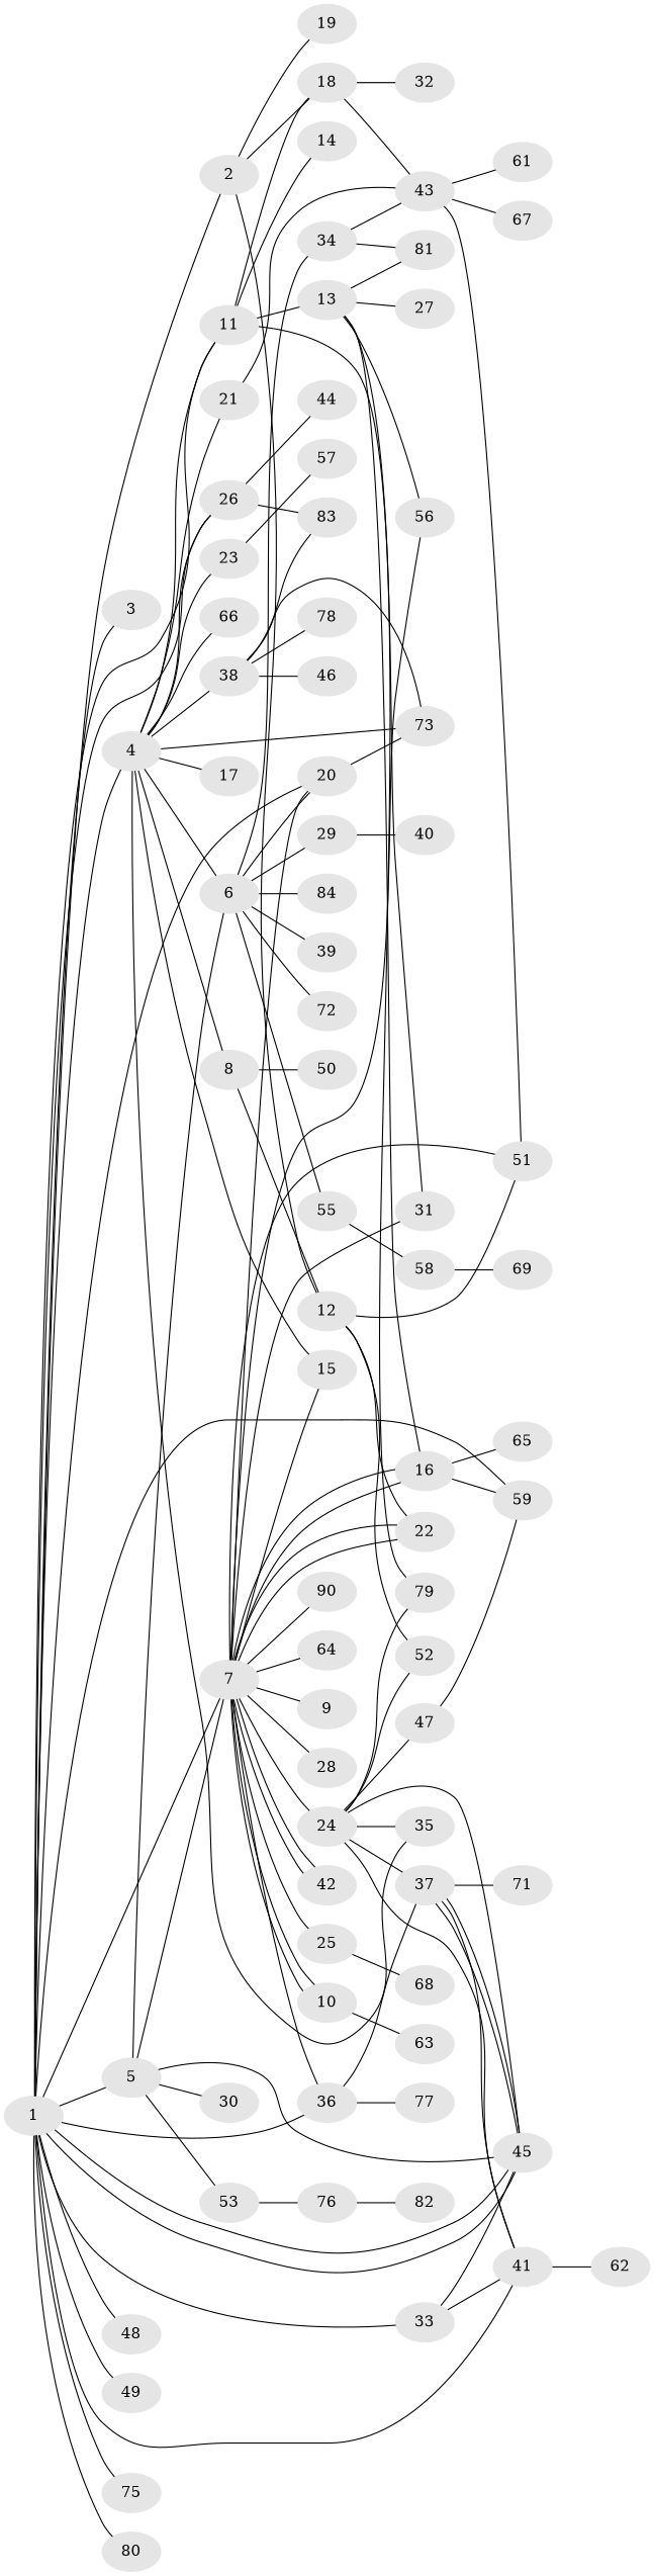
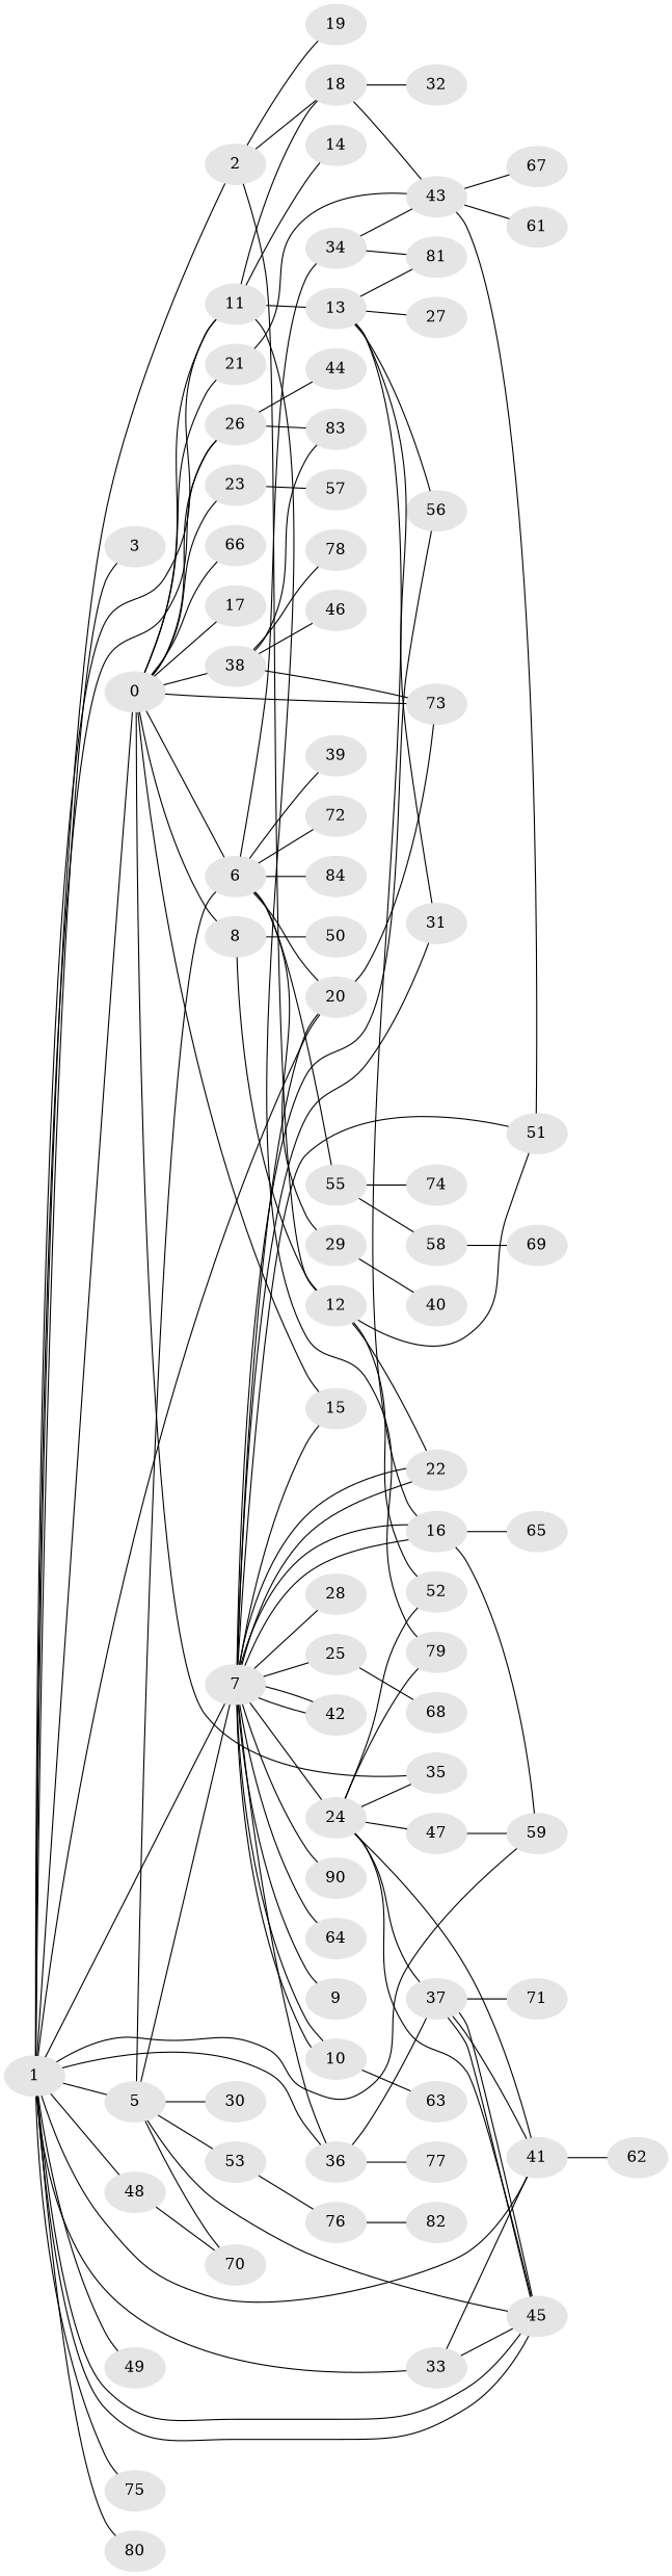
  graph {
    rankdir=LR
    node [color=gray90 style=filled]
    1
    2
    3
-   4
+   4 [label=0]
    5
    7
    11
    20
    26
    33
    36
    41
    45
    48
    49
    59
    75
    80
    12
    18
    19
    6
    8
    15
    17
    21
    23
    35
    38
    66
    73
    30
    53
+   70
    9
    10
    16
    22
    24
    25
    28
    31
    42
    51
    56
    n46 [label=90]
    64
    13
    14
    79
    44
    83
    37
    77
    62
    52
    32
    43
    29
    34
    39
    55
    72
    84
    50
    57
    46
    78
    76
    40
    81
    58
+   74
    63
    65
    47
    68
    27
    61
    67
    71
    82
    69
    1 -- 2
    1 -- 3
    1 -- 4
    1 -- 5
    1 -- 7
    1 -- 11
    1 -- 20
    1 -- 26
    1 -- 33
    1 -- 36
    1 -- 41
    1 -- 45
    1 -- 45
    1 -- 48
    1 -- 49
    1 -- 59
    1 -- 75
    1 -- 80
    2 -- 12
    2 -- 18
    2 -- 19
    4 -- 11
    4 -- 26
    4 -- 6
    4 -- 8
    4 -- 15
    4 -- 17
    4 -- 21
    4 -- 23
    4 -- 35
    4 -- 38
    4 -- 66
    4 -- 73
    5 -- 7
    5 -- 45
    5 -- 6
    5 -- 30
    5 -- 53
+   5 -- 70
    7 -- 20
    7 -- 36
    7 -- 15
    7 -- 9
    7 -- 10
    7 -- 10
    7 -- 16
    7 -- 16
    7 -- 22
    7 -- 22
    7 -- 24
    7 -- 25
    7 -- 28
    7 -- 31
    7 -- 42
    7 -- 42
    7 -- 51
    7 -- 56
    7 -- n46
    7 -- 64
    11 -- 18
    11 -- 13
    11 -- 14
    11 -- 79
    20 -- 73
    26 -- 44
    26 -- 83
    33 -- 41
    33 -- 45
    36 -- 37
    36 -- 77
    41 -- 62
+   48 -- 70
    12 -- 22
    12 -- 51
    12 -- 52
    18 -- 32
    18 -- 43
    6 -- 20
    6 -- 29
    6 -- 34
    6 -- 39
    6 -- 55
    6 -- 72
    6 -- 84
    8 -- 12
    8 -- 50
    21 -- 43
    23 -- 57
    38 -- 73
    38 -- 83
    38 -- 46
    38 -- 78
    53 -- 76
    10 -- 63
    16 -- 59
    16 -- 65
    24 -- 41
    24 -- 45
    24 -- 35
    24 -- 79
    24 -- 37
    24 -- 52
    24 -- 47
    25 -- 68
    13 -- 16
    13 -- 31
    13 -- 56
    13 -- 81
    13 -- 27
    37 -- 41
    37 -- 45
    37 -- 45
    37 -- 71
    43 -- 51
    43 -- 61
    43 -- 67
    29 -- 40
    34 -- 43
    34 -- 81
    55 -- 58
+   55 -- 74
    76 -- 82
    58 -- 69
    47 -- 59
  }
